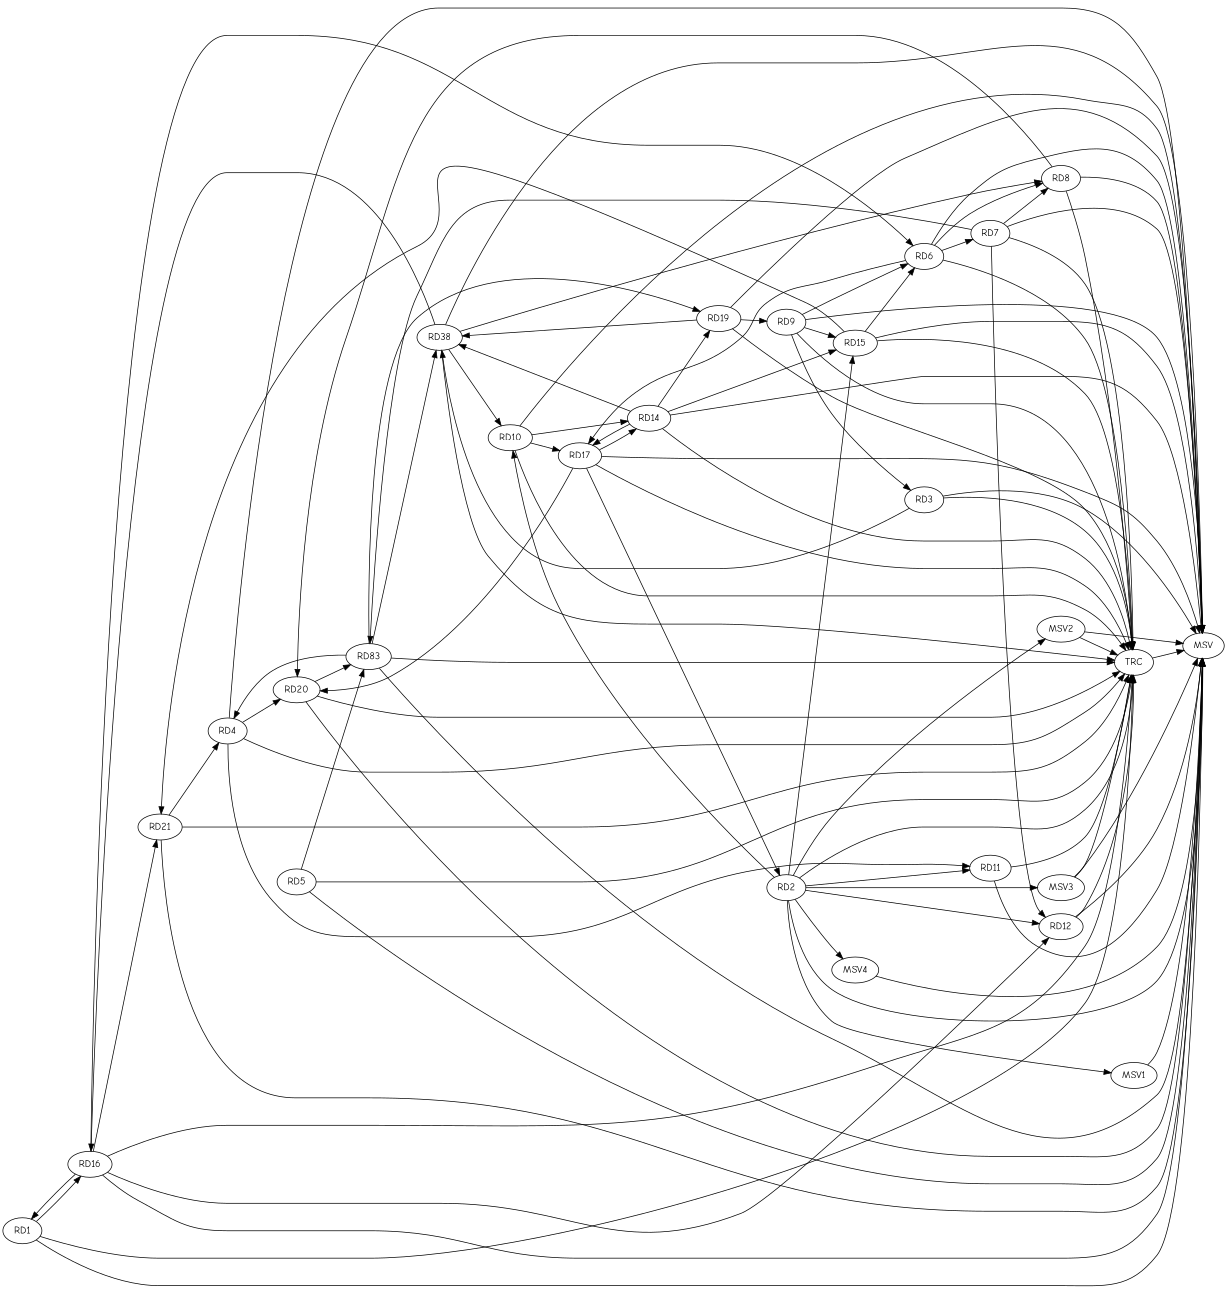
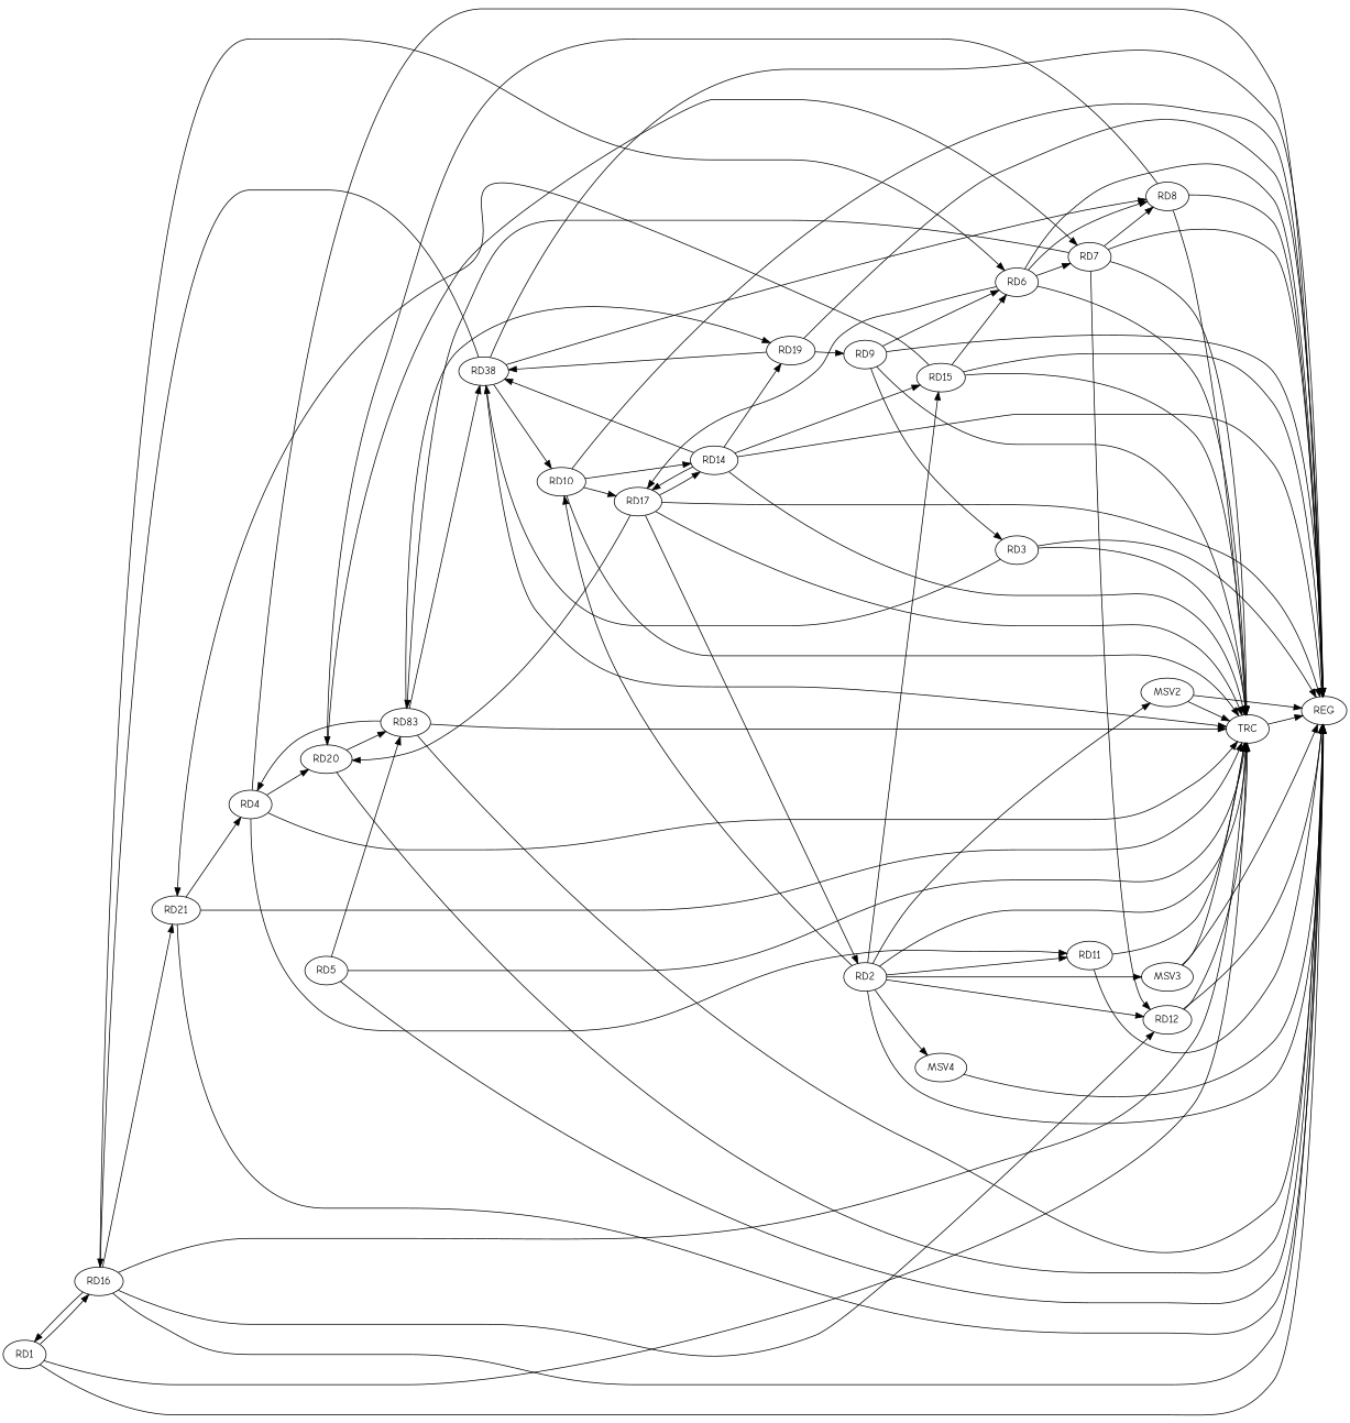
  strict digraph {
    fontname="Comic Neue"
    rankdir=LR
    node [fontname="Comic Neue"]
    edge [fontname="Comic Neue"]
    n1 [label=RD1]
    n2 [label=RD16]
-   n3 [label=MSV]
+   n3 [label=REG]
    n4 [label=TRC]
    n5 [label=RD12]
    n6 [label=RD6]
    n7 [label=RD21]
    n8 [label=RD2]
    n9 [label=RD10]
    n10 [label=RD11]
    n11 [label=RD15]
-   n12 [label=MSV1]
    n13 [label=MSV2]
    n14 [label=MSV3]
    n15 [label=MSV4]
    n16 [label=RD17]
    n17 [label=RD14]
    n18 [label=RD3]
    n19 [label=RD38]
    n20 [label=RD8]
    n21 [label=RD4]
    n22 [label=RD20]
    n23 [label=RD83]
    n24 [label=RD5]
    n25 [label=RD19]
    n26 [label=RD7]
    n27 [label=RD9]
    n1 -> n2
    n1 -> n3
    n1 -> n4
    n2 -> n1
    n2 -> n3
    n2 -> n4
    n2 -> n5
    n2 -> n6
    n2 -> n7
    n4 -> n3
    n5 -> n3
    n5 -> n4
    n6 -> n3
    n6 -> n4
    n6 -> n16
    n6 -> n20
    n6 -> n26
    n7 -> n3
    n7 -> n4
    n7 -> n21
    n8 -> n3
    n8 -> n4
    n8 -> n5
    n8 -> n9
    n8 -> n10
    n8 -> n11
-   n8 -> n12
    n8 -> n13
    n8 -> n14
    n8 -> n15
    n9 -> n3
    n9 -> n4
    n9 -> n16
    n9 -> n17
    n10 -> n3
    n10 -> n4
    n11 -> n3
    n11 -> n4
    n11 -> n6
    n11 -> n7
-   n12 -> n3
    n13 -> n3
    n13 -> n4
    n14 -> n3
    n14 -> n4
    n15 -> n3
    n16 -> n3
    n16 -> n4
    n16 -> n8
    n16 -> n17
    n16 -> n22
    n17 -> n3
    n17 -> n4
    n17 -> n11
    n17 -> n16
    n17 -> n19
    n17 -> n25
    n18 -> n3
    n18 -> n4
    n18 -> n19
    n19 -> n2
    n19 -> n3
    n19 -> n4
    n19 -> n9
    n19 -> n20
    n20 -> n3
    n20 -> n4
    n20 -> n22
    n21 -> n3
    n21 -> n4
    n21 -> n10
    n21 -> n22
    n22 -> n3
-   n22 -> n4
+   n22 -> n26
    n22 -> n23
    n23 -> n3
    n23 -> n4
    n23 -> n19
    n23 -> n21
    n23 -> n25
    n24 -> n3
    n24 -> n4
    n24 -> n23
    n25 -> n3
-   n25 -> n4
    n25 -> n19
    n25 -> n27
    n26 -> n3
    n26 -> n4
    n26 -> n5
    n26 -> n20
    n26 -> n23
    n27 -> n3
    n27 -> n4
    n27 -> n6
-   n27 -> n11
    n27 -> n18
  }
